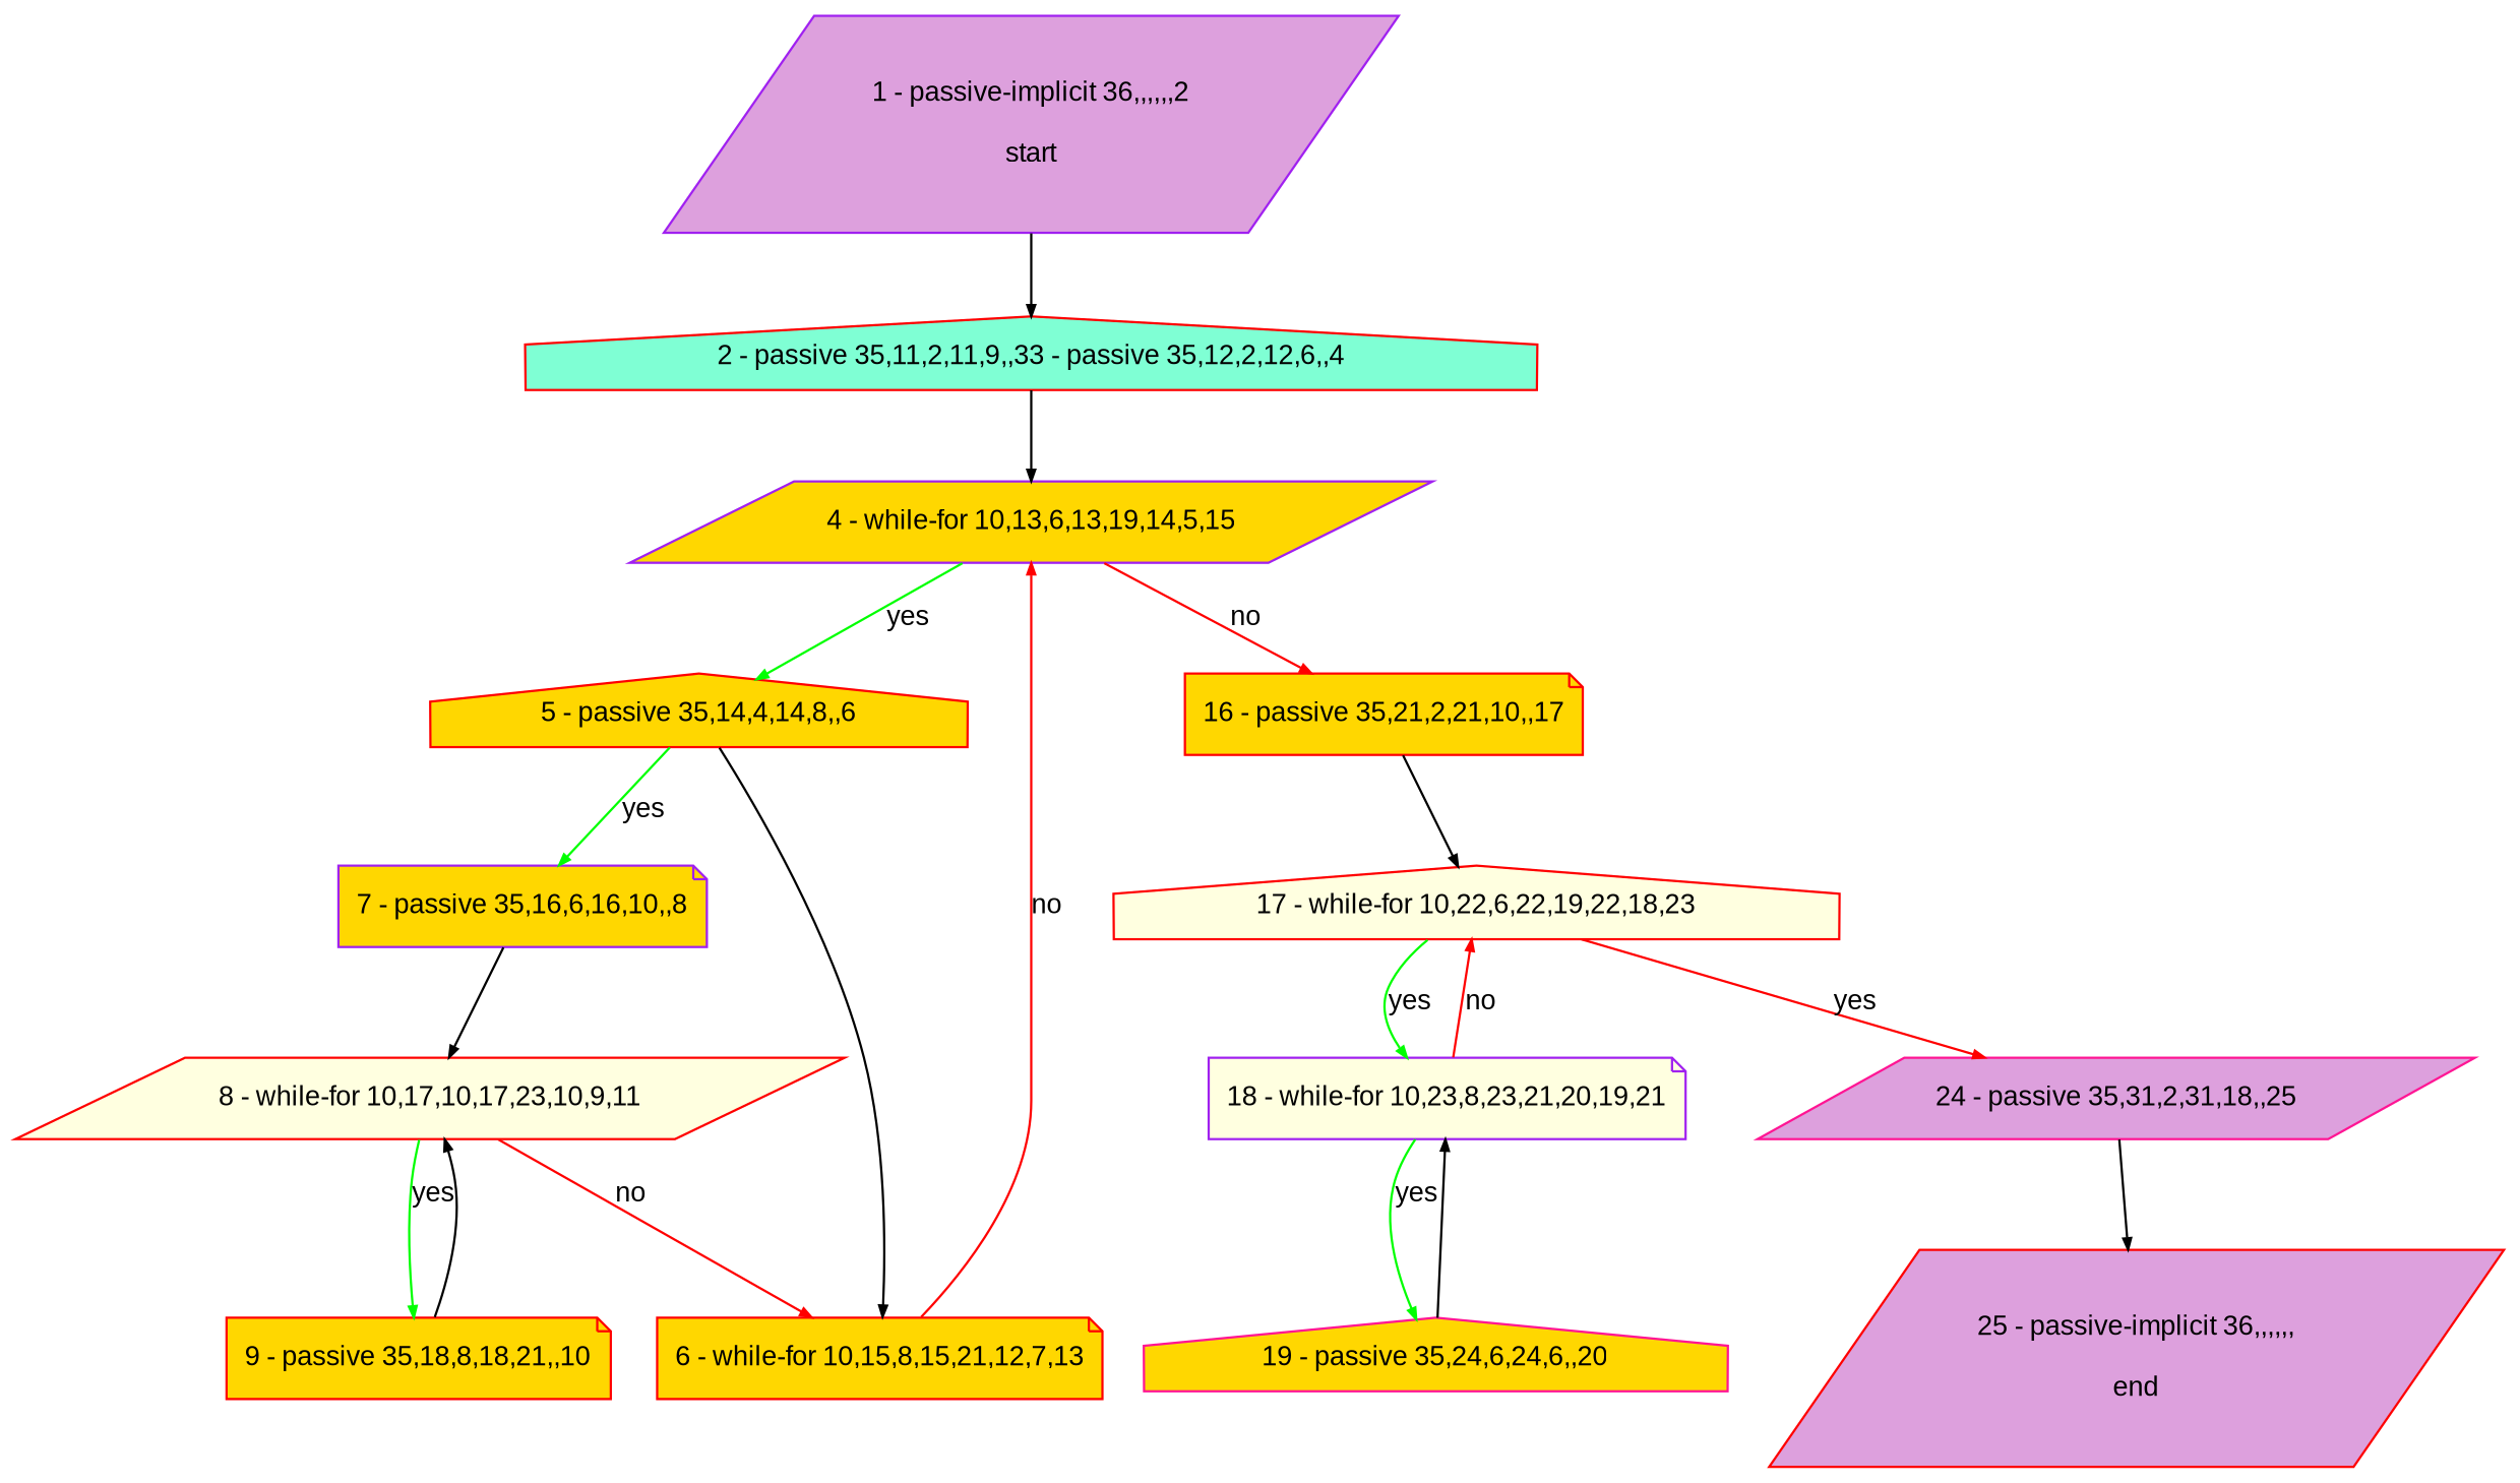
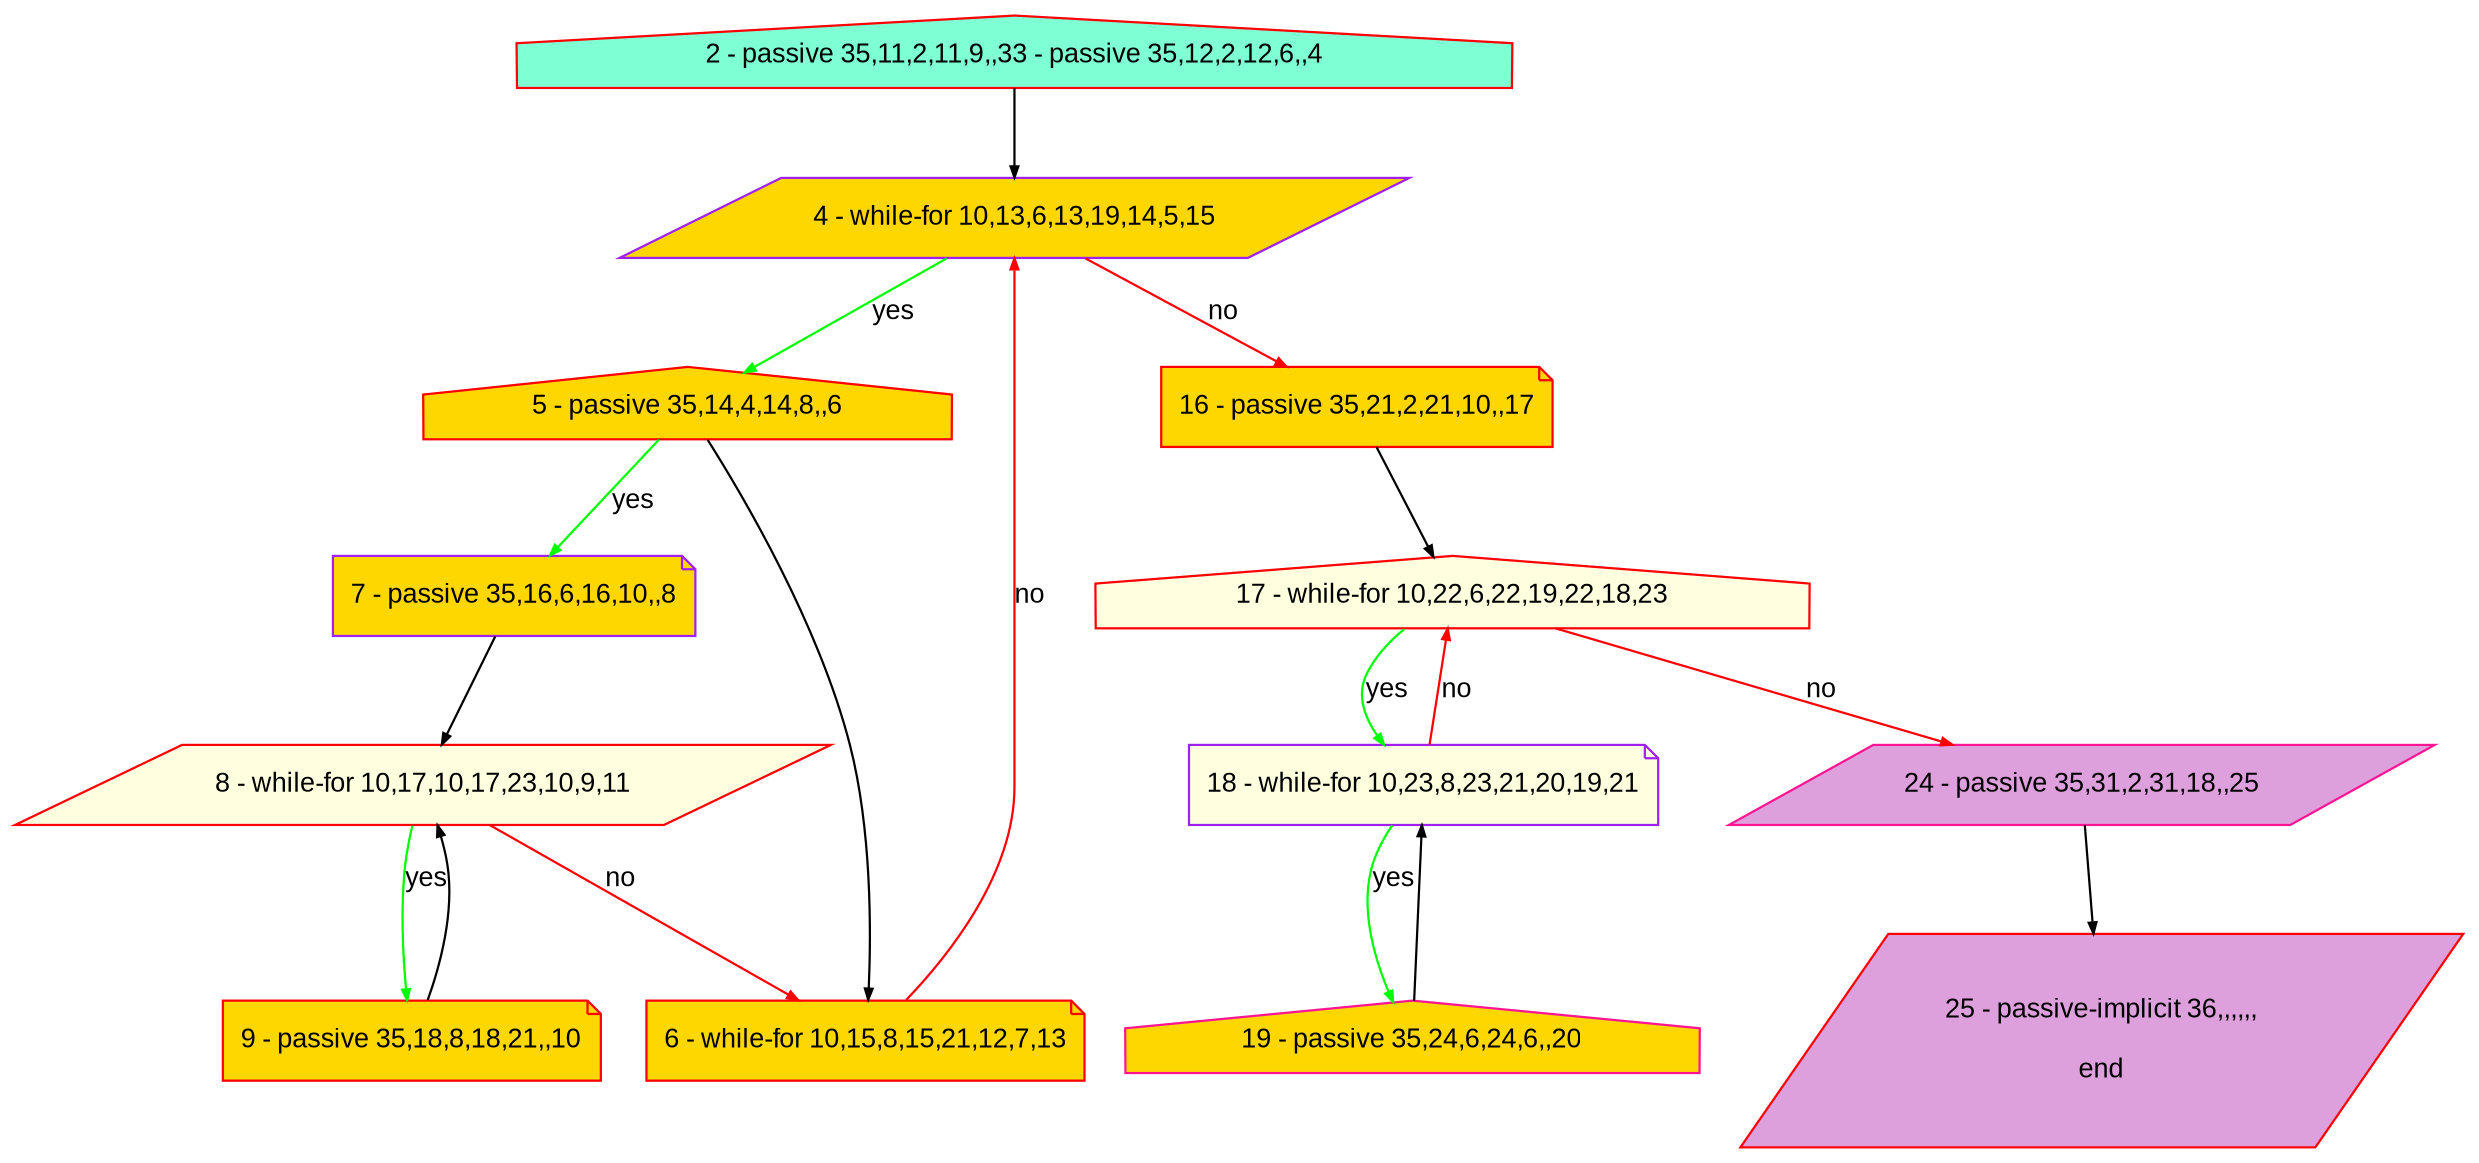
  digraph {
    bgcolor=white
    compound=true
    fillcolor="#FFFFCC"
    fontname=Arial
    fontsize=12
    pack=true
    packmode=clust
    style="rounded,filled"
    node [color=red compound=true fillcolor=gold fixedsize=false fontname=Arial fontsize=12 node_initialized=no shape=parallelogram style=filled]
    edge [arrowhead=normal arrowsize=0.5 arrowtail=none color="#000000" compound=true dir=forward fontcolor=black fontname=Arial fontsize=12]
    n1 [fillcolor=aquamarine label="2 - passive 35,11,2,11,9,,33 - passive 35,12,2,12,6,,4" shape=house]
    n2 [color=purple label="4 - while-for 10,13,6,13,19,14,5,15"]
    n3 [label="5 - passive 35,14,4,14,8,,6" shape=house]
    n4 [label="16 - passive 35,21,2,21,10,,17" shape=note]
-   n5 [color=purple fillcolor=plum label="1 - passive-implicit 36,,,,,,2\n\nstart"]
    n6 [label="6 - while-for 10,15,8,15,21,12,7,13" shape=note]
    n7 [color=purple label="7 - passive 35,16,6,16,10,,8" shape=note]
    n8 [fillcolor=lightyellow label="17 - while-for 10,22,6,22,19,22,18,23" shape=house]
    n9 [color=purple fillcolor=lightyellow label="18 - while-for 10,23,8,23,21,20,19,21" shape=note]
    n10 [color=deeppink fillcolor=plum label="24 - passive 35,31,2,31,18,,25"]
    n11 [fillcolor=lightyellow label="8 - while-for 10,17,10,17,23,10,9,11"]
    n12 [label="9 - passive 35,18,8,18,21,,10" shape=note]
    n13 [color=deeppink label="19 - passive 35,24,6,24,6,,20" shape=house]
    n14 [fillcolor=plum label="25 - passive-implicit 36,,,,,,\n\nend"]
    n1 -> n2
    n2 -> n3 [color="#00ff00" label=yes]
    n2 -> n4 [color="#ff0000" label=no]
    n3 -> n6
    n3 -> n7 [color="#00ff00" label=yes]
    n4 -> n8
-   n5 -> n1
    n6 -> n2 [color="#ff0000" label=no]
    n7 -> n11
    n8 -> n9 [color="#00ff00" label=yes]
-   n8 -> n10 [color="#ff0000" label=yes]
+   n8 -> n10 [color="#ff0000" label=no]
    n9 -> n8 [color="#ff0000" label=no]
    n9 -> n13 [color="#00ff00" label=yes]
    n10 -> n14
    n11 -> n6 [color="#ff0000" label=no]
    n11 -> n12 [color="#00ff00" label=yes]
    n12 -> n11
    n13 -> n9
  }
